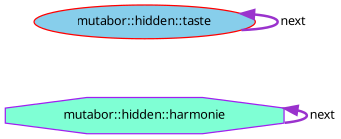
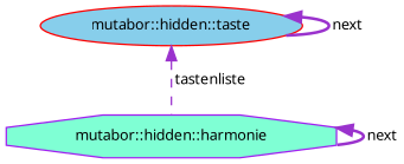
  digraph {
    node [fontname=Sans fontsize=10 style=filled]
    edge [color=darkorchid3 dir=back fontname=Sans fontsize=10 labelfontname=Sans labelfontsize=10 style=bold]
    n1 [color=purple fillcolor=aquamarine fontcolor=black height=0.2 label="mutabor::hidden::harmonie" shape=octagon width=0.4]
    n2 [color=red fillcolor=skyblue height=0.2 label="mutabor::hidden::taste" shape=ellipse width=0.4]
    n1 -> n1 [label=" next"]
+   n2 -> n1 [label=" tastenliste" style=dashed]
    n2 -> n2 [label=" next"]
  }
